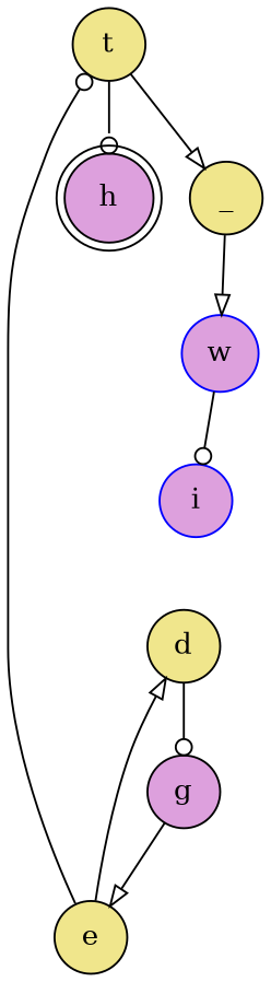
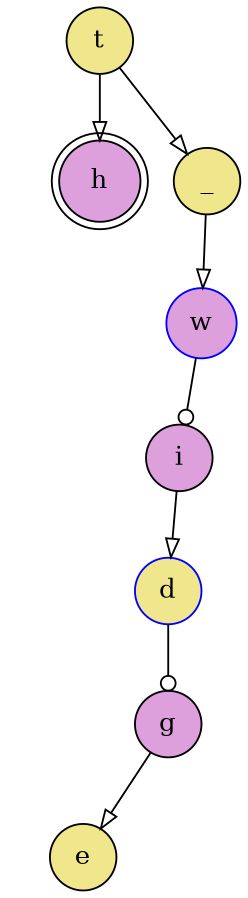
  digraph {
    node [color=black fillcolor=plum shape=circle style=filled]
    edge [arrowhead=onormal]
    h [shape=doublecircle]
    e [fillcolor=khaki]
    g
    t [fillcolor=khaki]
    _ [fillcolor=khaki]
    w [color=blue]
-   i [color=blue]
-   d [fillcolor=khaki]
-   e -> t [arrowhead=odot]
+   i
+   d [color=blue fillcolor=khaki]
    g -> e
-   t -> h [arrowhead=odot]
+   t -> h
    t -> _
    _ -> w
    w -> i [arrowhead=odot]
-   e -> d
+   i -> d
    d -> g [arrowhead=odot]
  }
